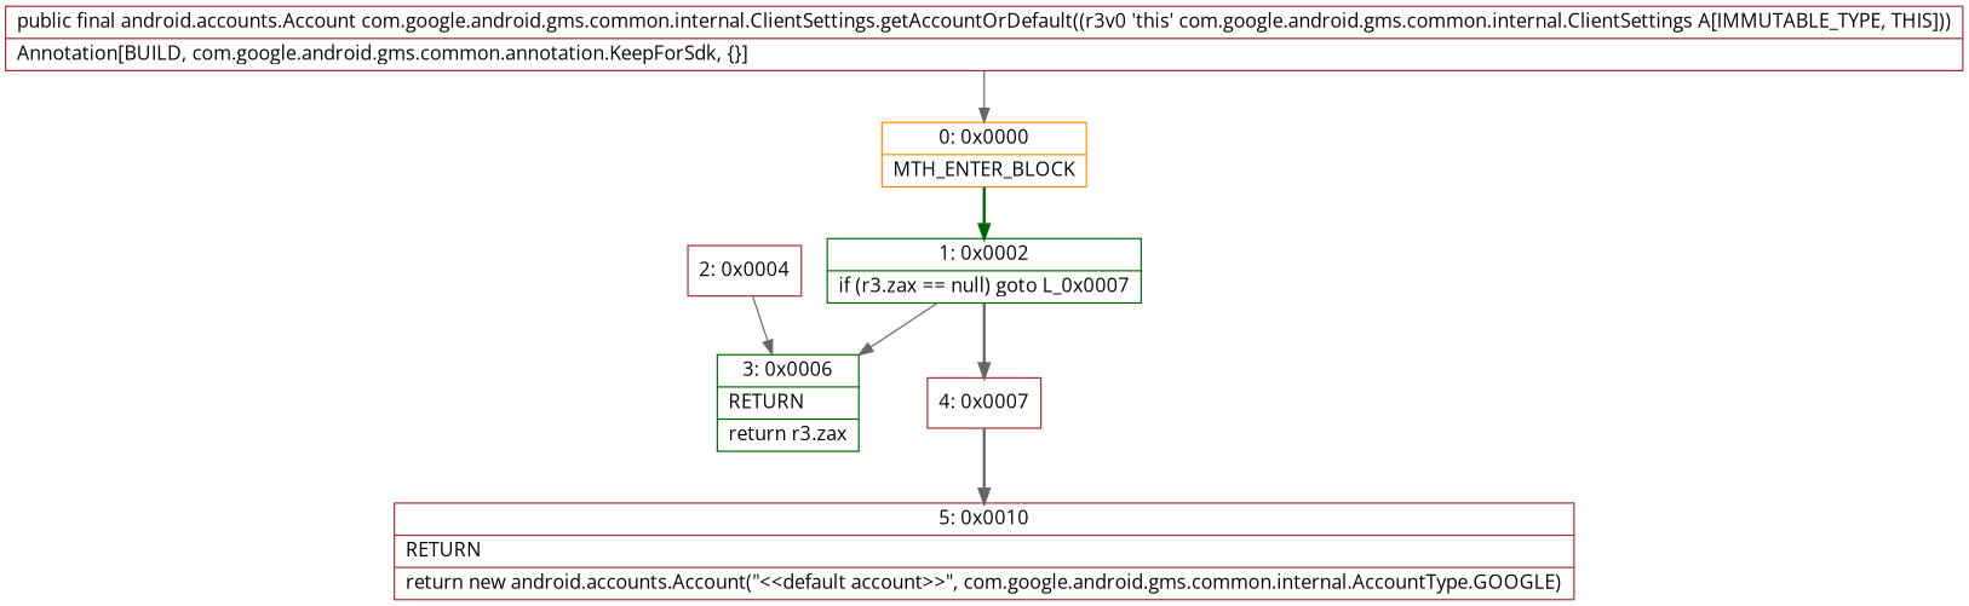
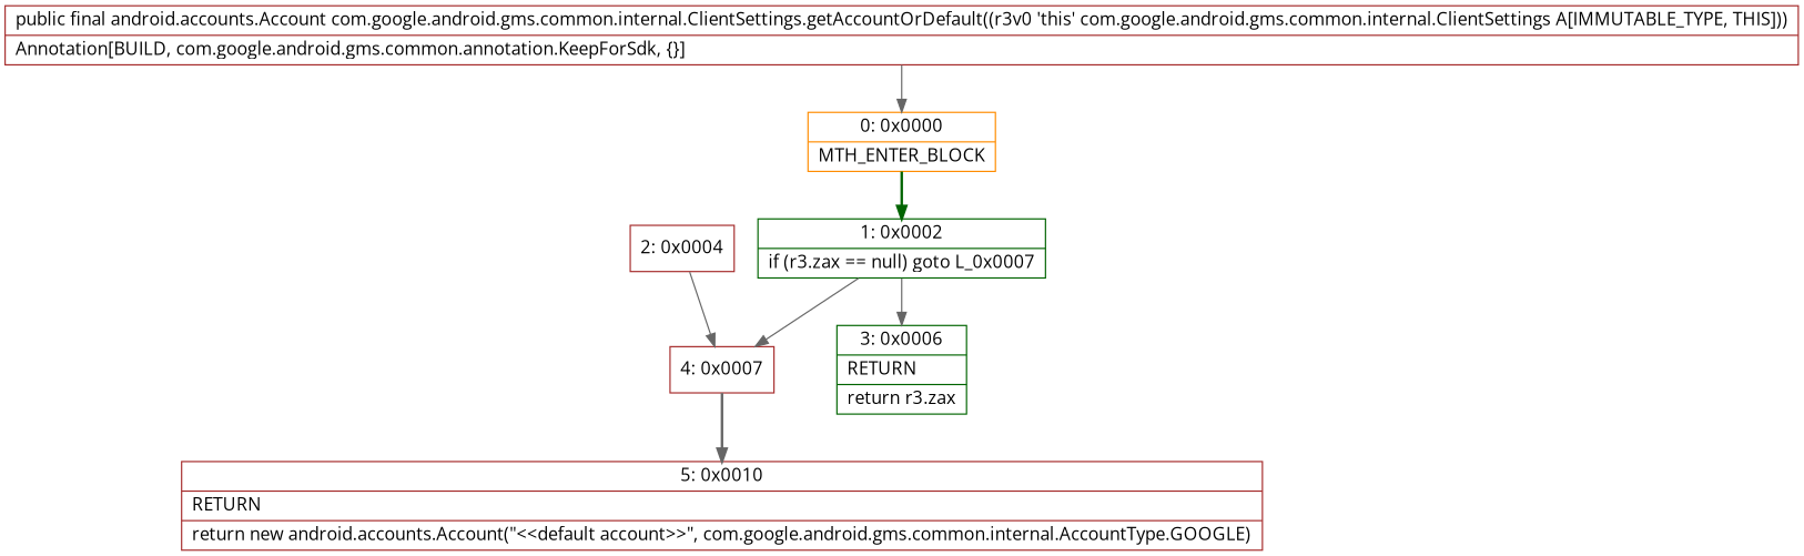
  digraph {
    fontname="Open Sans"
    node [color=brown fontname="Open Sans" shape=record]
    edge [color=gray40 fontname="Open Sans" style=bold]
    n1 [color=darkorange label="{0\:\ 0x0000|MTH_ENTER_BLOCK\l}"]
    n2 [color=darkgreen label="{1\:\ 0x0002|if (r3.zax == null) goto L_0x0007\l}"]
    n3 [label="{4\:\ 0x0007}"]
    n4 [color=darkgreen label="{3\:\ 0x0006|RETURN\l|return r3.zax\l}"]
    n5 [label="{2\:\ 0x0004}"]
    n6 [label="{5\:\ 0x0010|RETURN\l|return new android.accounts.Account(\"\<\<default account\>\>\", com.google.android.gms.common.internal.AccountType.GOOGLE)\l}"]
    n7 [label="{public final android.accounts.Account com.google.android.gms.common.internal.ClientSettings.getAccountOrDefault((r3v0 'this' com.google.android.gms.common.internal.ClientSettings A[IMMUTABLE_TYPE, THIS]))  | Annotation[BUILD, com.google.android.gms.common.annotation.KeepForSdk, \{\}]\l}"]
    n1 -> n2 [color=darkgreen]
-   n2 -> n3
+   n2 -> n3 [style=solid]
    n2 -> n4 [style=solid]
    n3 -> n6
-   n5 -> n4 [style=solid]
+   n5 -> n3 [style=solid]
    n7 -> n1 [style=solid]
  }
